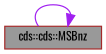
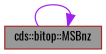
  digraph {
    rankdir=LR
    fontname=Oswald
-   n1 [color=brown fillcolor=grey60 fontcolor=black fontname=Oswald fontsize=10 height=0.2 label="cds::cds::MSBnz" shape=box style=filled width=0.4]
+   n1 [color=brown fillcolor=grey60 fontcolor=black fontname=Oswald fontsize=10 height=0.2 label="cds::bitop::MSBnz" shape=box style=filled width=0.4]
    n1 -> n1 [color=purple fontname=Oswald fontsize=10 labelfontname=Helvetica labelfontsize=10 style=solid arrowhead=normal]
  }
